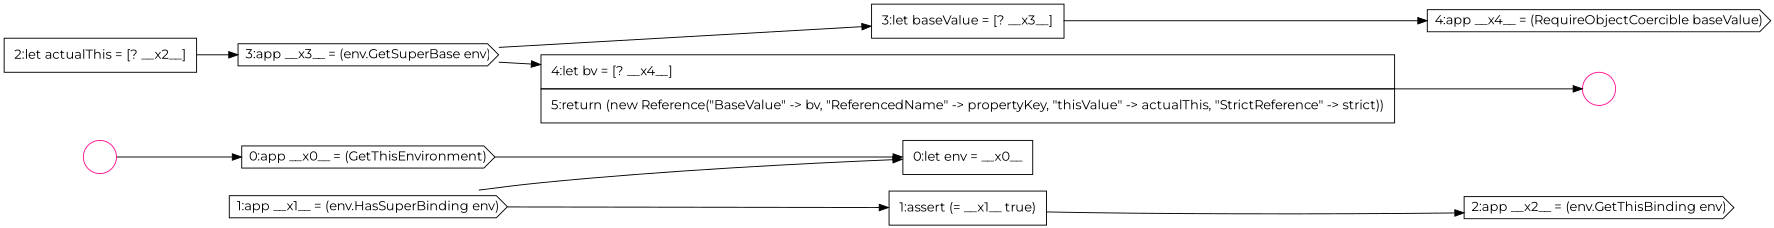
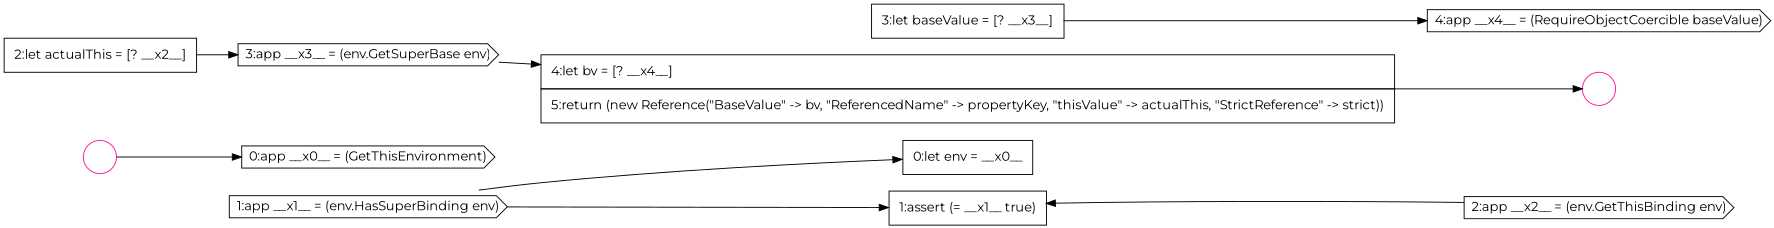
  digraph {
    fontname=Montserrat
    rankdir=LR
    node [color=black fillcolor=white fontname=Montserrat shape=none style=filled]
    edge [color=black fontname=Montserrat]
    n1 [label=<<font color="black">     <table border="0" cellborder="1" cellspacing="0" cellpadding="10">       <tr><td align="left">0:let env = __x0__</td></tr>     </table>   </font>> margin=0]
    n2 [label=<<font color="black">1:app __x1__ = (env.HasSuperBinding env)</font>> shape=cds]
    n3 [label=<<font color="black">     <table border="0" cellborder="1" cellspacing="0" cellpadding="10">       <tr><td align="left">1:assert (= __x1__ true)</td></tr>     </table>   </font>> margin=0]
    n4 [label=<<font color="black">     <table border="0" cellborder="1" cellspacing="0" cellpadding="10">       <tr><td align="left">2:let actualThis = [? __x2__]</td></tr>     </table>   </font>> margin=0]
    n5 [label=<<font color="black">3:app __x3__ = (env.GetSuperBase env)</font>> shape=cds]
    n6 [label=<<font color="black">     <table border="0" cellborder="1" cellspacing="0" cellpadding="10">       <tr><td align="left">3:let baseValue = [? __x3__]</td></tr>     </table>   </font>> margin=0]
    n7 [label=<<font color="black">     <table border="0" cellborder="1" cellspacing="0" cellpadding="10">       <tr><td align="left">4:let bv = [? __x4__]</td></tr>       <tr><td align="left">5:return (new Reference(&quot;BaseValue&quot; -&gt; bv, &quot;ReferencedName&quot; -&gt; propertyKey, &quot;thisValue&quot; -&gt; actualThis, &quot;StrictReference&quot; -&gt; strict))</td></tr>     </table>   </font>> margin=0]
    n8 [label=<<font color="black">0:app __x0__ = (GetThisEnvironment)</font>> shape=cds]
    n9 [label=<<font color="black">2:app __x2__ = (env.GetThisBinding env)</font>> shape=cds]
    n10 [color=deeppink label=" " shape=circle]
    n11 [label=<<font color="black">4:app __x4__ = (RequireObjectCoercible baseValue)</font>> shape=cds]
    n12 [color=deeppink label=" " shape=circle]
    n2 -> n1
    n2 -> n3
-   n3 -> n9
+   n9 -> n3
    n4 -> n5
-   n5 -> n6
    n5 -> n7
    n6 -> n11
    n7 -> n10
-   n8 -> n1
    n12 -> n8
  }
